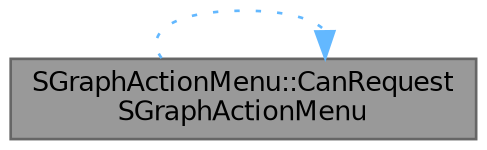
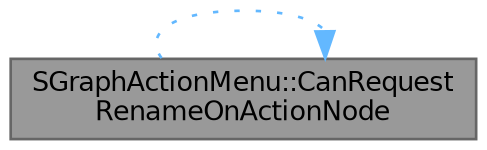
  digraph {
    rankdir=LR
    fontname="DejaVu Sans"
-   n1 [color=gray40 fillcolor=grey60 fontcolor=black fontname="DejaVu Sans" fontsize=10 height=0.2 label="SGraphActionMenu::CanRequest\lSGraphActionMenu" shape=box style=filled width=0.4]
+   n1 [color=gray40 fillcolor=grey60 fontcolor=black fontname="DejaVu Sans" fontsize=10 height=0.2 label="SGraphActionMenu::CanRequest\lRenameOnActionNode" shape=box style=filled width=0.4]
    n1 -> n1 [color=steelblue1 fontname="DejaVu Sans" fontsize=10 labelfontname=Helvetica labelfontsize=10 style=dotted]
  }
